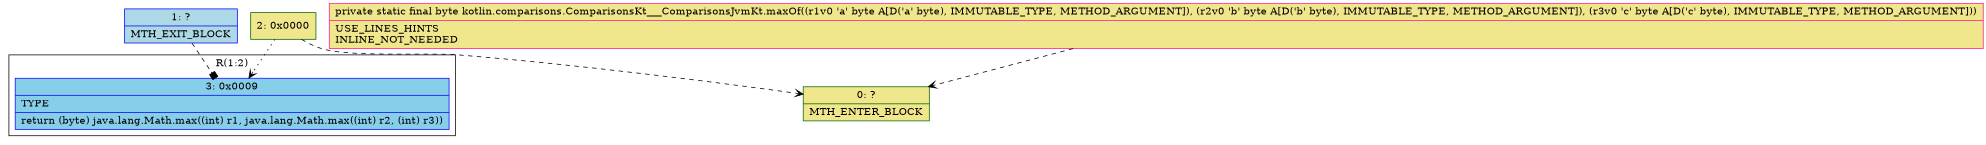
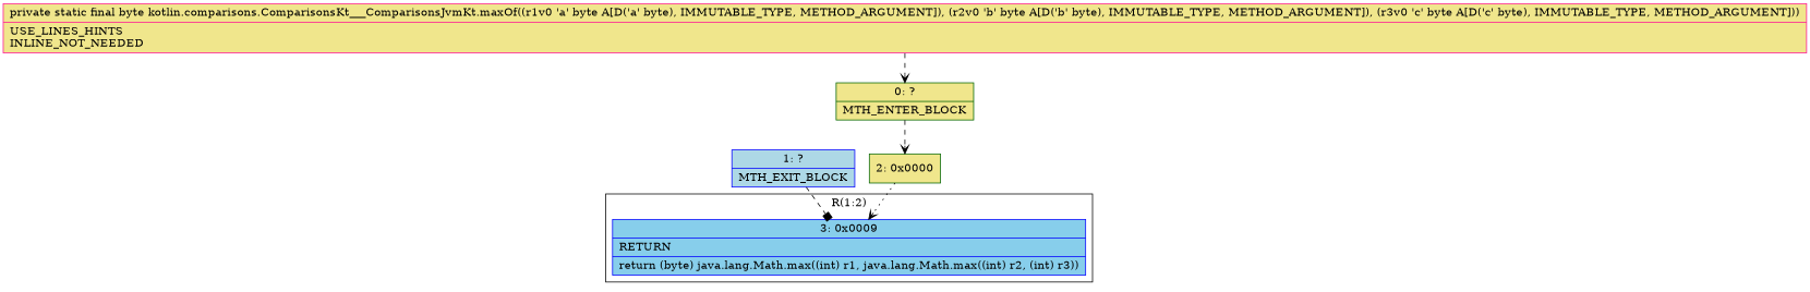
  digraph {
    node [color=blue fillcolor=khaki shape=record style=filled]
    edge [arrowhead=vee style=dashed]
-   n1 [fillcolor=skyblue label="{3\:\ 0x0009|TYPE\l|return (byte) java.lang.Math.max((int) r1, java.lang.Math.max((int) r2, (int) r3))\l}"]
+   n1 [fillcolor=skyblue label="{3\:\ 0x0009|RETURN\l|return (byte) java.lang.Math.max((int) r1, java.lang.Math.max((int) r2, (int) r3))\l}"]
    n2 [fillcolor=lightblue label="{1\:\ ?|MTH_EXIT_BLOCK\l}"]
    n3 [color=darkgreen label="{0\:\ ?|MTH_ENTER_BLOCK\l}"]
    n4 [color=darkgreen label="{2\:\ 0x0000}"]
    n5 [color=deeppink label="{private static final byte kotlin.comparisons.ComparisonsKt___ComparisonsJvmKt.maxOf((r1v0 'a' byte A[D('a' byte), IMMUTABLE_TYPE, METHOD_ARGUMENT]), (r2v0 'b' byte A[D('b' byte), IMMUTABLE_TYPE, METHOD_ARGUMENT]), (r3v0 'c' byte A[D('c' byte), IMMUTABLE_TYPE, METHOD_ARGUMENT]))  | USE_LINES_HINTS\lINLINE_NOT_NEEDED\l}"]
    subgraph cluster_1 {
      label="R(1:2)"
      n1
    }
    n2 -> n1 [arrowhead=box]
-   n4 -> n3
+   n3 -> n4
    n4 -> n1 [style=dotted]
    n5 -> n3
  }
